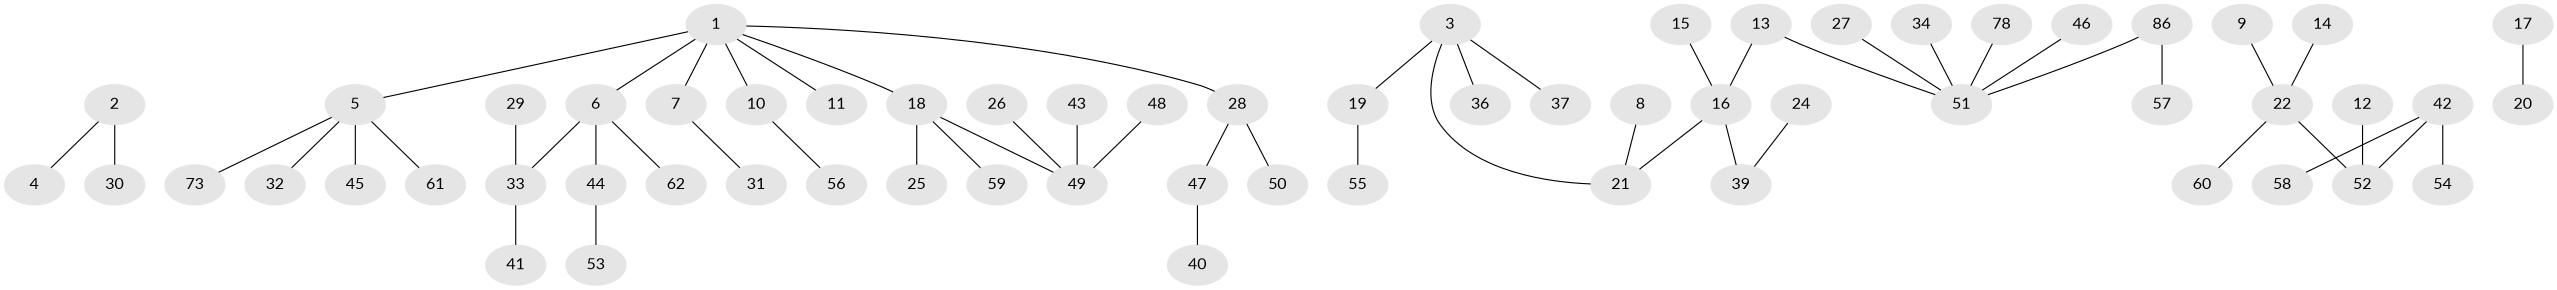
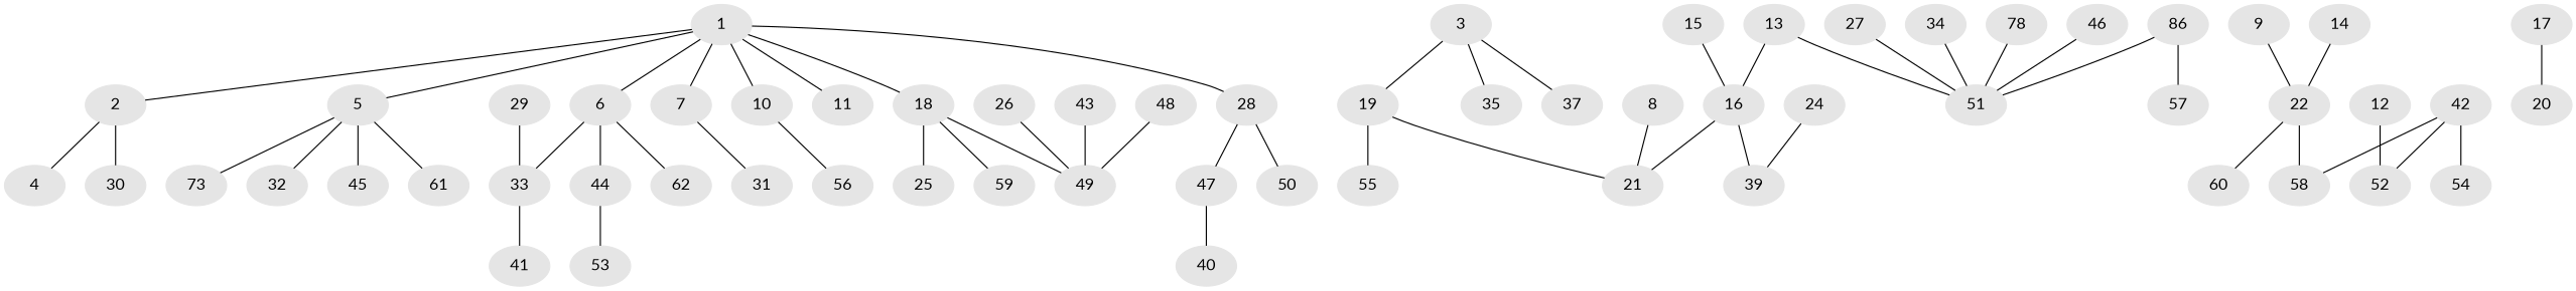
  graph {
    fontname=Lato
    node [color=gray90 fontname=Lato style=filled]
    edge [fontname=Lato weight=1.0]
    1
    2
    5
    6
    7
    10
    11
    18
    28
    4
    30
    3
    19
    21
-   35 [label=36]
+   35
    37
    n17 [label=73]
    32
    45
    61
    33
    44
    62
    31
    56
    25
    49
    59
    47
    50
    42
    52
    54
    58
    55
    41
    53
    8
    9
    22
    60
    12
    13
    16
    51
    39
    14
    15
    17
    20
    24
    26
    27
    40
    29
    34
    n57 [label=86]
    57
    n59 [label=78]
    43
    46
    48
+   1 -- 2
    1 -- 5
    1 -- 6
    1 -- 7
    1 -- 10
    1 -- 11
    1 -- 18
    1 -- 28
    2 -- 4
    2 -- 30
    5 -- n17
    5 -- 32
    5 -- 45
    5 -- 61
    6 -- 33
    6 -- 44
    6 -- 62
    7 -- 31
    10 -- 56
    18 -- 25
    18 -- 49
    18 -- 59
    28 -- 47
    28 -- 50
    3 -- 19
-   3 -- 21
+   19 -- 21
    3 -- 35
    3 -- 37
    19 -- 55
    33 -- 41
    44 -- 53
    47 -- 40
    42 -- 52
    42 -- 54
    42 -- 58
    8 -- 21
    9 -- 22
-   22 -- 52
+   22 -- 58
    22 -- 60
    12 -- 52
    13 -- 16
    13 -- 51
    16 -- 21
    16 -- 39
    14 -- 22
    15 -- 16
    17 -- 20
    24 -- 39
    26 -- 49
    27 -- 51
    29 -- 33
    34 -- 51
    n57 -- 51
    n57 -- 57
    n59 -- 51
    43 -- 49
    46 -- 51
    48 -- 49
  }
